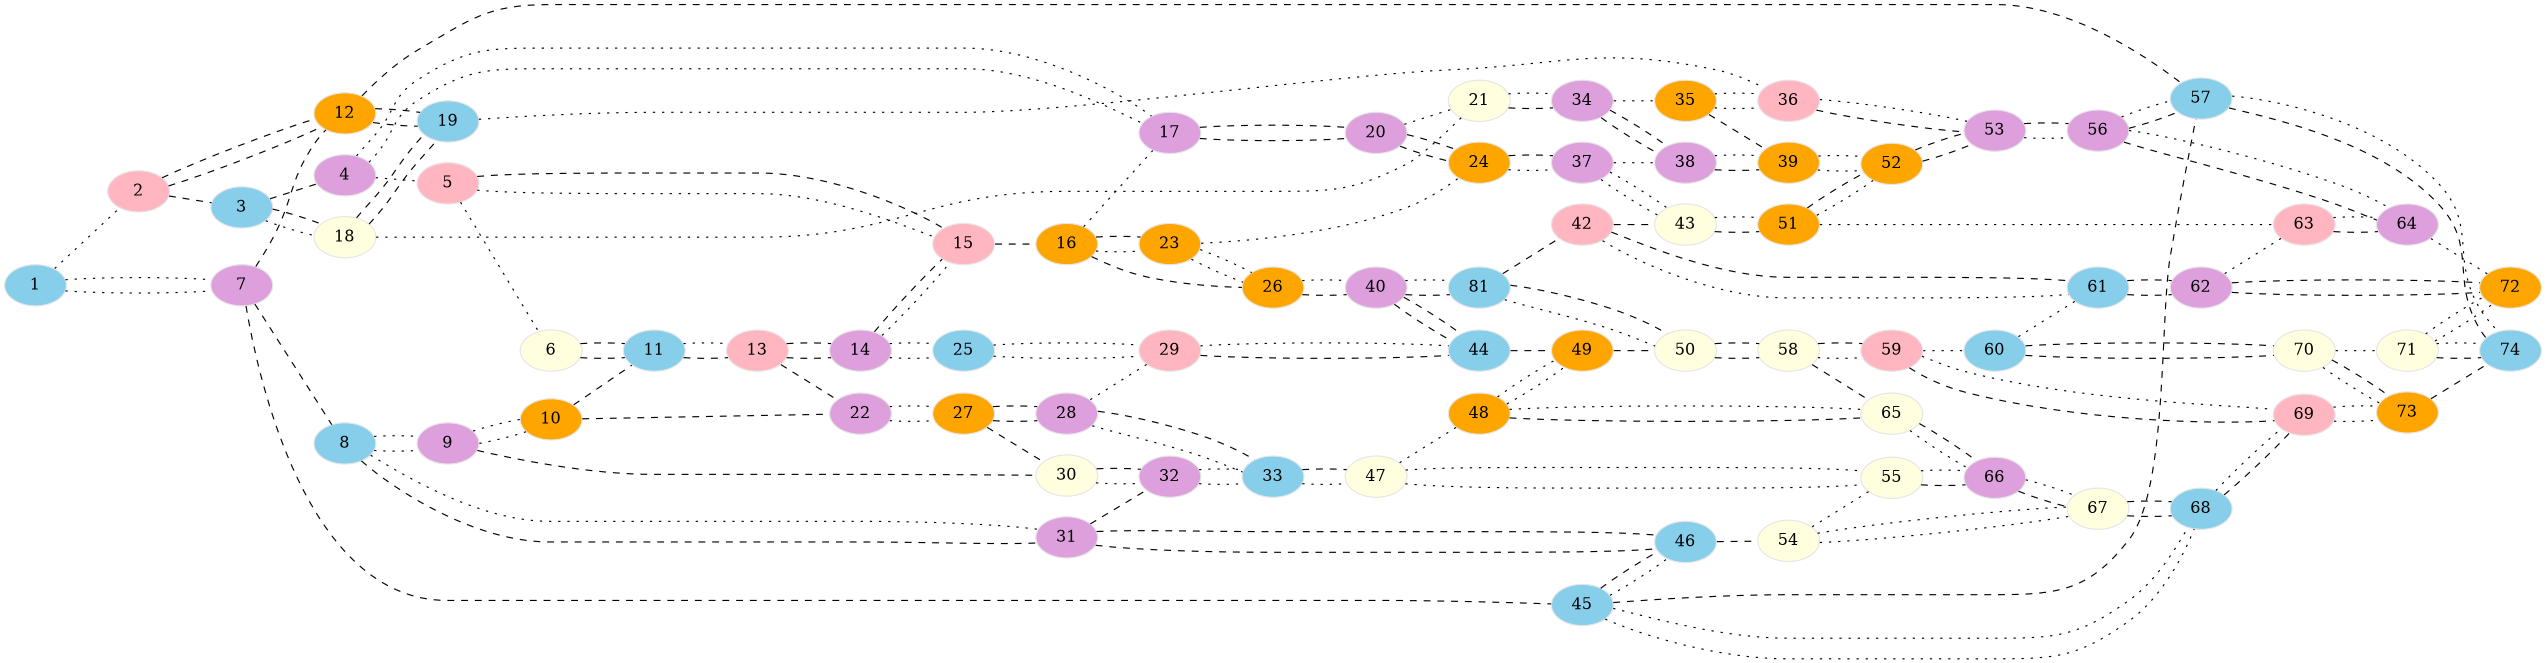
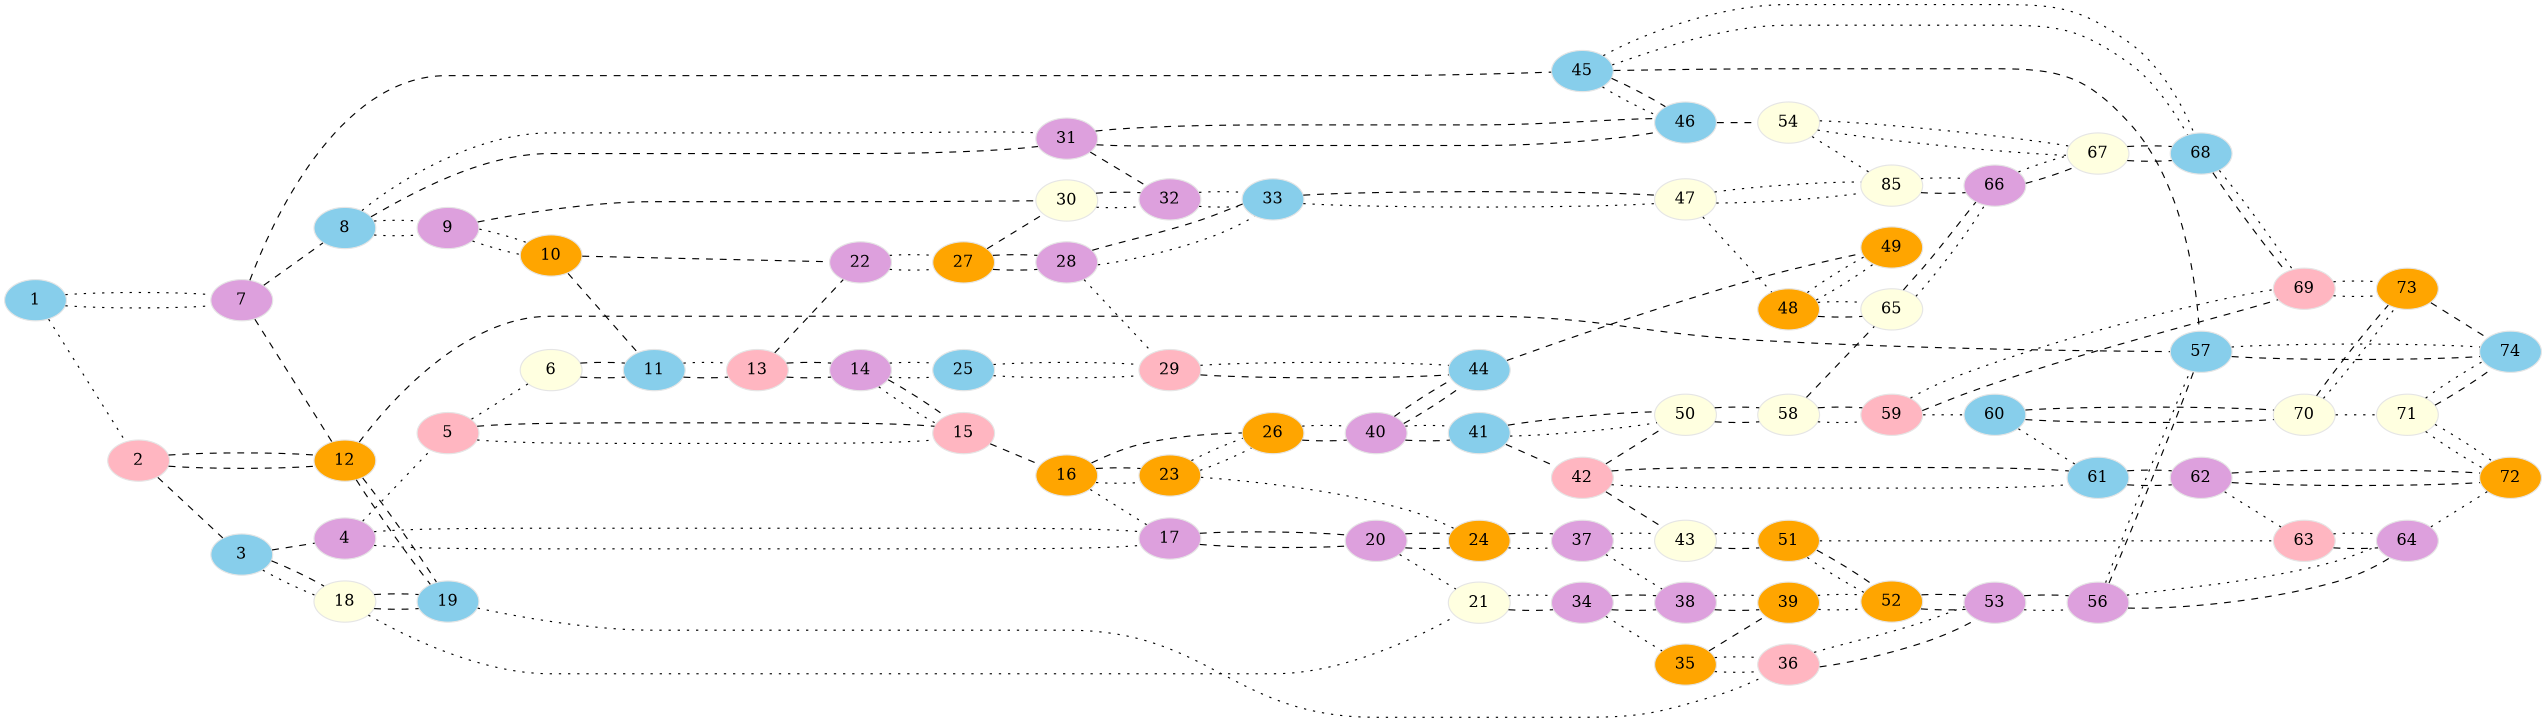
  graph {
    rankdir=LR
    node [color=gray90 fillcolor=plum style=filled]
    edge [style=dashed]
    1 [fillcolor=skyblue]
    2 [fillcolor=lightpink]
    7
    3 [fillcolor=skyblue]
    12 [fillcolor=orange]
    8 [fillcolor=skyblue]
    45 [fillcolor=skyblue]
    4
    18 [fillcolor=lightyellow]
    19 [fillcolor=skyblue]
    57 [fillcolor=skyblue]
    5 [fillcolor=lightpink]
    17
    21 [fillcolor=lightyellow]
    6 [fillcolor=lightyellow]
    15 [fillcolor=lightpink]
    20
    11 [fillcolor=skyblue]
    16 [fillcolor=orange]
    13 [fillcolor=lightpink]
    9
    31
    46 [fillcolor=skyblue]
    68 [fillcolor=skyblue]
    10 [fillcolor=orange]
    30 [fillcolor=lightyellow]
    32
    22
    27 [fillcolor=orange]
    14
    36 [fillcolor=lightpink]
    74 [fillcolor=skyblue]
    25 [fillcolor=skyblue]
    29 [fillcolor=lightpink]
    23 [fillcolor=orange]
    26 [fillcolor=orange]
    24 [fillcolor=orange]
    34
    53
    37
    35 [fillcolor=orange]
    38
    28
    40
    43 [fillcolor=lightyellow]
    44 [fillcolor=skyblue]
-   41 [fillcolor=skyblue label=81]
+   41 [fillcolor=skyblue]
    33 [fillcolor=skyblue]
    47 [fillcolor=lightyellow]
    49 [fillcolor=orange]
    54 [fillcolor=lightyellow]
    48 [fillcolor=orange]
-   55 [fillcolor=lightyellow]
+   55 [fillcolor=lightyellow label=85]
    39 [fillcolor=orange]
    52 [fillcolor=orange]
    56
    51 [fillcolor=orange]
    42 [fillcolor=lightpink]
    50 [fillcolor=lightyellow]
    61 [fillcolor=skyblue]
    58 [fillcolor=lightyellow]
    62
    63 [fillcolor=lightpink]
    69 [fillcolor=lightpink]
    67 [fillcolor=lightyellow]
    65 [fillcolor=lightyellow]
    66
    59 [fillcolor=lightpink]
    64
    72 [fillcolor=orange]
    60 [fillcolor=skyblue]
    70 [fillcolor=lightyellow]
    73 [fillcolor=orange]
    71 [fillcolor=lightyellow]
    1 -- 2 [style=dotted]
    1 -- 7 [style=dotted]
    1 -- 7 [style=dotted]
    2 -- 3
    2 -- 12
    2 -- 12
    7 -- 12
    7 -- 8
    7 -- 45
    3 -- 4
    3 -- 18 [style=dotted]
    3 -- 18
    12 -- 19
    12 -- 19
    12 -- 57
    8 -- 9 [style=dotted]
    8 -- 9 [style=dotted]
    8 -- 31
    8 -- 31 [style=dotted]
    45 -- 57
    45 -- 46 [style=dotted]
    45 -- 46
    45 -- 68 [style=dotted]
    45 -- 68 [style=dotted]
    4 -- 5 [style=dotted]
    4 -- 17 [style=dotted]
    4 -- 17 [style=dotted]
    18 -- 19
    18 -- 19
    18 -- 21 [style=dotted]
    19 -- 36 [style=dotted]
    57 -- 74
    57 -- 74 [style=dotted]
    5 -- 6 [style=dotted]
    5 -- 15 [style=dotted]
    5 -- 15
    17 -- 20
    17 -- 20
    21 -- 34
    21 -- 34 [style=dotted]
    6 -- 11
    6 -- 11
    15 -- 16
    20 -- 21 [style=dotted]
    20 -- 24
    20 -- 24
    11 -- 13
    11 -- 13 [style=dotted]
    16 -- 17 [style=dotted]
    16 -- 23 [style=dotted]
    16 -- 23
    16 -- 26
    13 -- 22
    13 -- 14
    13 -- 14
    9 -- 10 [style=dotted]
    9 -- 10 [style=dotted]
    9 -- 30
    31 -- 46
    31 -- 46
    31 -- 32
    46 -- 54
    68 -- 69
    68 -- 69 [style=dotted]
    10 -- 11
    10 -- 22
    30 -- 32 [style=dotted]
    30 -- 32
    32 -- 33 [style=dotted]
    32 -- 33 [style=dotted]
    22 -- 27 [style=dotted]
    22 -- 27 [style=dotted]
    27 -- 30
    27 -- 28
    27 -- 28
    14 -- 15 [style=dotted]
    14 -- 15
    14 -- 25 [style=dotted]
    14 -- 25 [style=dotted]
    36 -- 53
    36 -- 53 [style=dotted]
    25 -- 29 [style=dotted]
    25 -- 29 [style=dotted]
    29 -- 44
    29 -- 44 [style=dotted]
    23 -- 26 [style=dotted]
    23 -- 26 [style=dotted]
    23 -- 24 [style=dotted]
    26 -- 40
    26 -- 40 [style=dotted]
    24 -- 37 [style=dotted]
    24 -- 37
    34 -- 35 [style=dotted]
    34 -- 38
    34 -- 38
    53 -- 56 [style=dotted]
    53 -- 56
    37 -- 38 [style=dotted]
    37 -- 43 [style=dotted]
    37 -- 43 [style=dotted]
    35 -- 36 [style=dotted]
    35 -- 36 [style=dotted]
    35 -- 39
    38 -- 39
    38 -- 39 [style=dotted]
    28 -- 29 [style=dotted]
    28 -- 33 [style=dotted]
    28 -- 33
    40 -- 44
    40 -- 44
    40 -- 41
    40 -- 41 [style=dotted]
    43 -- 51
    43 -- 51 [style=dotted]
    44 -- 49
    41 -- 42
    41 -- 50 [style=dotted]
    41 -- 50
    33 -- 47 [style=dotted]
    33 -- 47
    47 -- 48 [style=dotted]
    47 -- 55 [style=dotted]
    47 -- 55 [style=dotted]
-   49 -- 50
+   42 -- 50
    54 -- 55 [style=dotted]
    54 -- 67 [style=dotted]
    54 -- 67 [style=dotted]
    48 -- 49 [style=dotted]
    48 -- 49 [style=dotted]
    48 -- 65
    48 -- 65 [style=dotted]
    55 -- 66
    55 -- 66 [style=dotted]
    39 -- 52 [style=dotted]
    39 -- 52 [style=dotted]
    52 -- 53
    52 -- 53
    56 -- 57
    56 -- 57 [style=dotted]
    56 -- 64
    56 -- 64 [style=dotted]
    51 -- 52 [style=dotted]
    51 -- 52
    51 -- 63 [style=dotted]
    42 -- 43
    42 -- 61 [style=dotted]
    42 -- 61
    50 -- 58
    50 -- 58
    61 -- 62
    61 -- 62
    58 -- 65
    58 -- 59 [style=dotted]
    58 -- 59
    62 -- 63 [style=dotted]
    62 -- 72
    62 -- 72
    63 -- 64
    63 -- 64 [style=dotted]
    69 -- 73 [style=dotted]
    69 -- 73 [style=dotted]
    67 -- 68
    67 -- 68
    65 -- 66 [style=dotted]
    65 -- 66
    66 -- 67
    66 -- 67 [style=dotted]
    59 -- 69
    59 -- 69 [style=dotted]
    59 -- 60 [style=dotted]
    64 -- 72 [style=dotted]
    60 -- 61 [style=dotted]
    60 -- 70
    60 -- 70
    70 -- 73 [style=dotted]
    70 -- 73
    70 -- 71 [style=dotted]
    73 -- 74
    71 -- 74
    71 -- 74 [style=dotted]
    71 -- 72 [style=dotted]
    71 -- 72 [style=dotted]
  }
